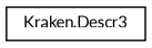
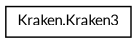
  digraph {
    rankdir=TB
    fontname=Lato
-   n1 [color=black fillcolor=white fontname=Lato fontsize=10 height=0.2 label="Kraken.Descr3" shape=record style=filled width=0.4]
+   n1 [color=black fillcolor=white fontname=Lato fontsize=10 height=0.2 label="Kraken.Kraken3" shape=record style=filled width=0.4]
  }
